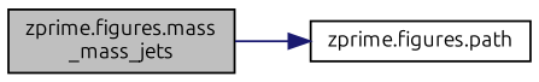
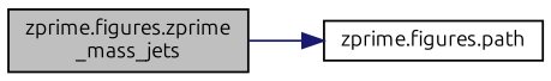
  digraph {
    rankdir=LR
    fontname=Ubuntu
    node [color=black fontname=Ubuntu fontsize=10 shape=record style=filled]
-   n1 [fillcolor=grey75 fontcolor=black height=0.2 label="zprime.figures.mass\l_mass_jets" width=0.4]
+   n1 [fillcolor=grey75 fontcolor=black height=0.2 label="zprime.figures.zprime\l_mass_jets" width=0.4]
    n2 [fillcolor=white height=0.2 label="zprime.figures.path" width=0.4]
    n1 -> n2 [color=midnightblue fontname=Ubuntu fontsize=10 labelfontname=Helvetica labelfontsize=10 style=solid]
  }
